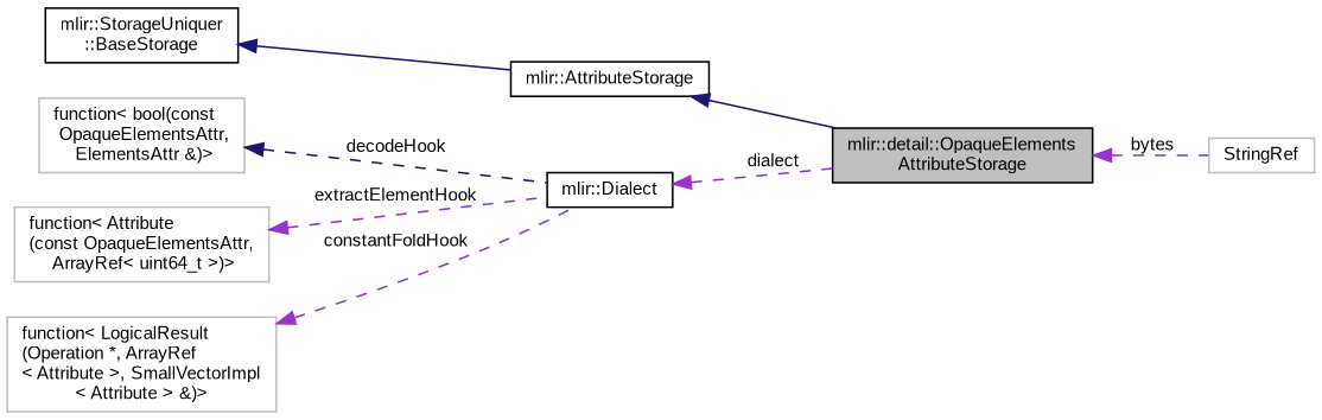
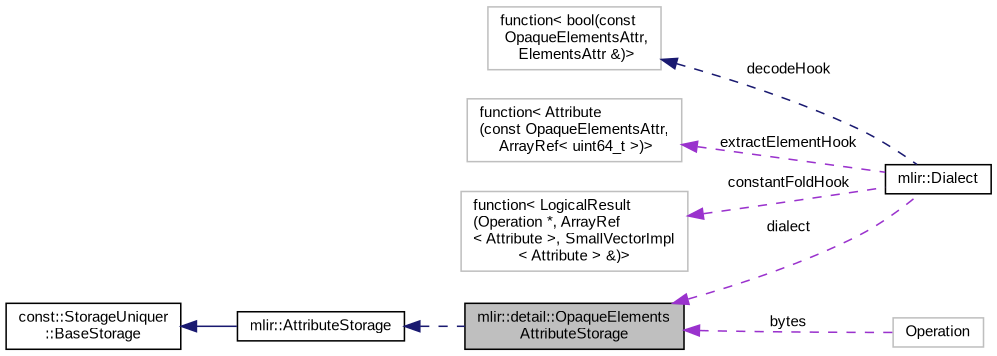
  digraph {
    fontname="Liberation Sans"
    rankdir=LR
    node [color=black fontname="Liberation Sans" fontsize=10 shape=record]
    edge [color=darkorchid3 dir=back fontname="Liberation Sans" fontsize=10 labelfontname=Helvetica labelfontsize=10 style=dashed]
    n1 [fillcolor=grey75 fontcolor=black height=0.2 label="mlir::detail::OpaqueElements\lAttributeStorage" style=filled width=0.4]
-   n2 [color=grey75 height=0.2 label=StringRef width=0.4]
+   n2 [color=grey75 height=0.2 label=Operation width=0.4]
    n3 [height=0.2 label="mlir::AttributeStorage" width=0.4]
-   n4 [height=0.2 label="mlir::StorageUniquer\l::BaseStorage" width=0.4]
+   n4 [height=0.2 label="const::StorageUniquer\l::BaseStorage" width=0.4]
    n5 [height=0.2 label="mlir::Dialect" width=0.4]
    n6 [color=grey75 height=0.2 label="function\< bool(const\l OpaqueElementsAttr,\l ElementsAttr &)\>" width=0.4]
    n7 [color=grey75 height=0.2 label="function\< Attribute\l(const OpaqueElementsAttr,\l ArrayRef\< uint64_t \>)\>" width=0.4]
    n8 [color=grey75 height=0.2 label="function\< LogicalResult\l(Operation *, ArrayRef\l\< Attribute \>, SmallVectorImpl\l\< Attribute \> &)\>" width=0.4]
    n1 -> n2 [label=" bytes"]
-   n3 -> n1 [color=midnightblue style=solid]
+   n3 -> n1 [color=midnightblue]
    n4 -> n3 [color=midnightblue style=solid]
-   n5 -> n1 [label=" dialect"]
+   n1 -> n5 [label=" dialect"]
    n6 -> n5 [color=midnightblue label=" decodeHook"]
    n7 -> n5 [label=" extractElementHook"]
    n8 -> n5 [label=" constantFoldHook"]
  }
